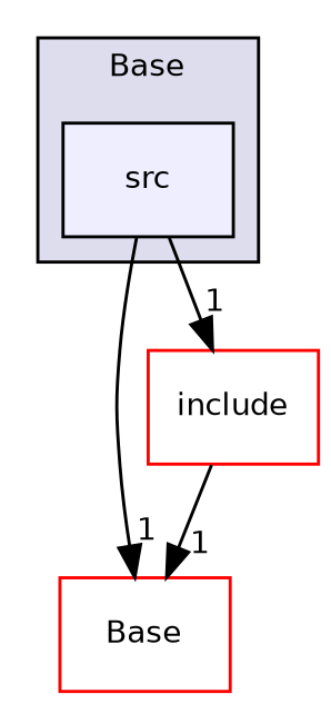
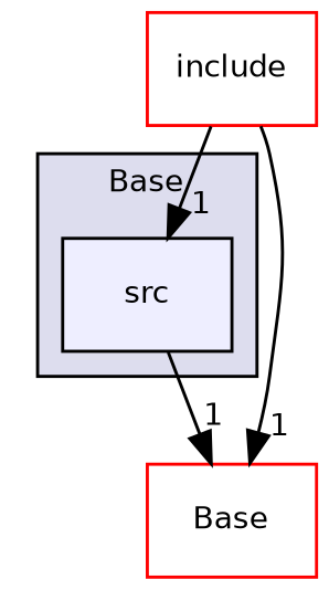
  digraph {
    compound=true
    fontname="DejaVu Sans"
    node [fontname="DejaVu Sans" fontsize=10 shape=box color=red]
    edge [fontname="DejaVu Sans" headlabel=1 labeldistance=1.5 labelfontname=Helvetica labelfontsize=10]
    n1 [fillcolor="#eeeeff" label=src pencolor=black style=filled color=""]
    n2 [label=Base]
    n3 [label=include]
    subgraph cluster_1 {
      bgcolor="#ddddee"
      fontsize=10
      label=Base
      pencolor=black
      n1
    }
    n1 -> n2
-   n1 -> n3
+   n3 -> n1
    n3 -> n2
  }
